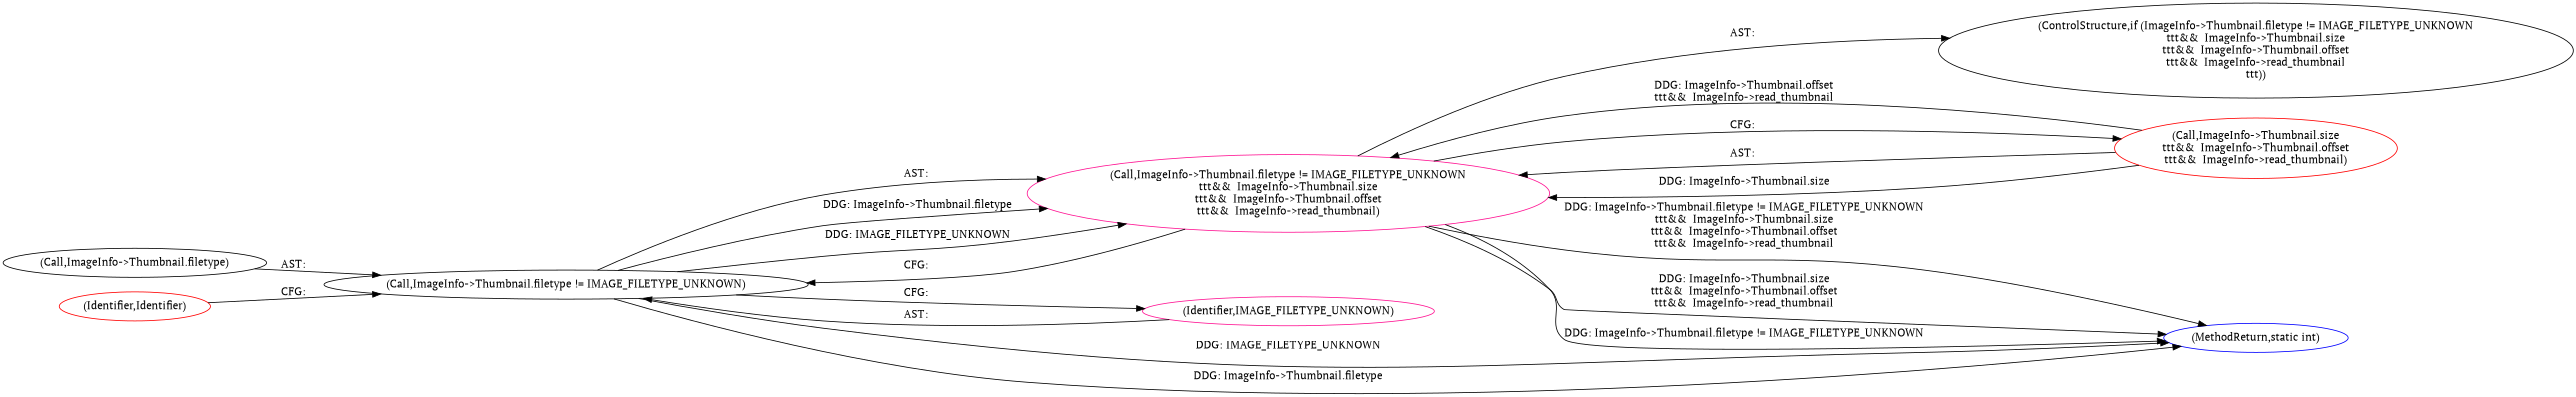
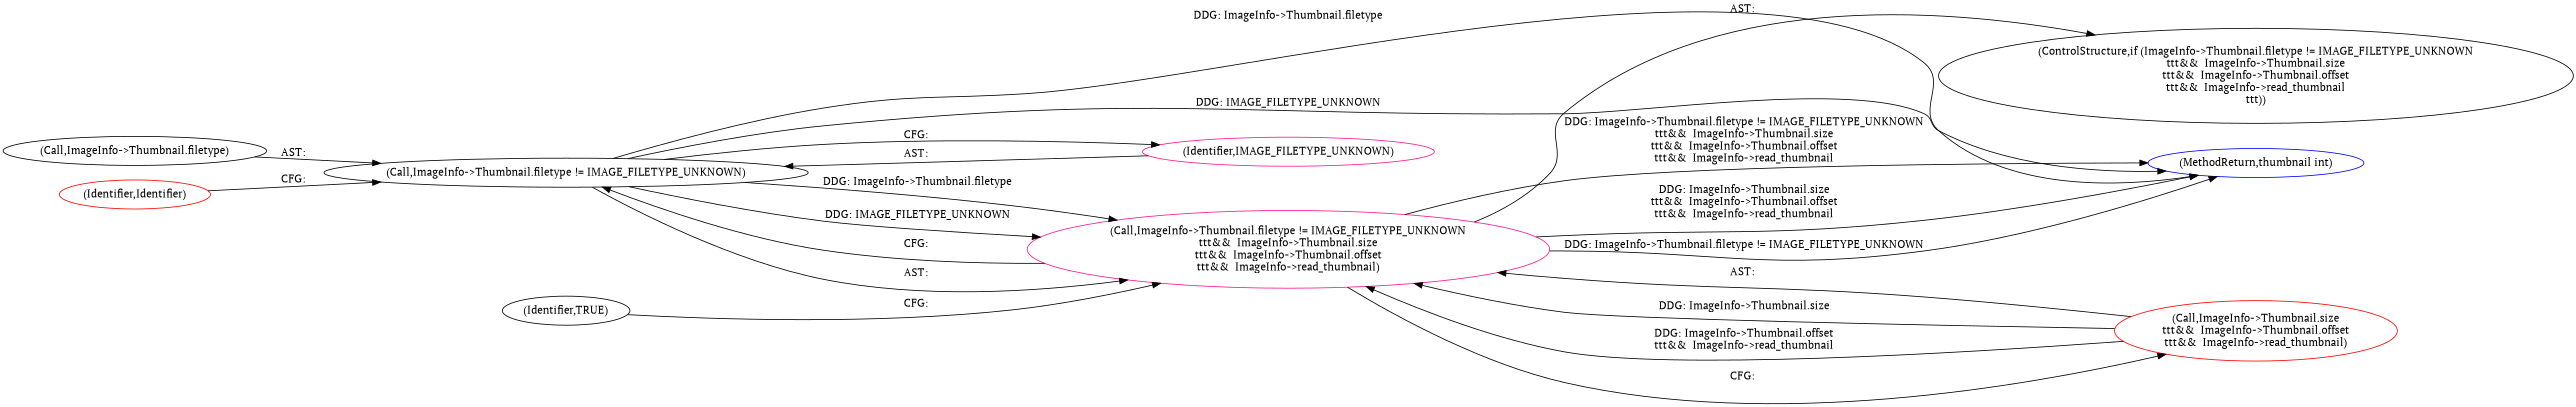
  digraph {
    fontname="PT Serif"
    rankdir=LR
    node [color=black fontname="PT Serif"]
    edge [fontname="PT Serif"]
    n1 [label="(Call,ImageInfo->Thumbnail.filetype != IMAGE_FILETYPE_UNKNOWN)"]
    n2 [color=deeppink label="(Call,ImageInfo->Thumbnail.filetype != IMAGE_FILETYPE_UNKNOWN\n\t\t\t&&  ImageInfo->Thumbnail.size\n\t\t\t&&  ImageInfo->Thumbnail.offset\n\t\t\t&&  ImageInfo->read_thumbnail)"]
    n3 [color=deeppink label="(Identifier,IMAGE_FILETYPE_UNKNOWN)"]
-   n4 [color=blue label="(MethodReturn,static int)"]
+   n4 [color=blue label="(MethodReturn,thumbnail int)"]
    n5 [color=red label="(Call,ImageInfo->Thumbnail.size\n\t\t\t&&  ImageInfo->Thumbnail.offset\n\t\t\t&&  ImageInfo->read_thumbnail)"]
    n6 [label="(ControlStructure,if (ImageInfo->Thumbnail.filetype != IMAGE_FILETYPE_UNKNOWN\n\t\t\t&&  ImageInfo->Thumbnail.size\n\t\t\t&&  ImageInfo->Thumbnail.offset\n\t\t\t&&  ImageInfo->read_thumbnail\n\t\t\t))"]
    n7 [label="(Call,ImageInfo->Thumbnail.filetype)"]
+   n8 [label="(Identifier,TRUE)"]
    n9 [color=red label="(Identifier,Identifier)"]
    n1 -> n2 [label="AST: "]
    n1 -> n2 [label="DDG: ImageInfo->Thumbnail.filetype"]
    n1 -> n2 [label="DDG: IMAGE_FILETYPE_UNKNOWN"]
    n1 -> n3 [label="CFG: "]
    n1 -> n4 [label="DDG: IMAGE_FILETYPE_UNKNOWN"]
    n1 -> n4 [label="DDG: ImageInfo->Thumbnail.filetype"]
    n2 -> n1 [label="CFG: "]
    n2 -> n4 [label="DDG: ImageInfo->Thumbnail.filetype != IMAGE_FILETYPE_UNKNOWN\n\t\t\t&&  ImageInfo->Thumbnail.size\n\t\t\t&&  ImageInfo->Thumbnail.offset\n\t\t\t&&  ImageInfo->read_thumbnail"]
    n2 -> n4 [label="DDG: ImageInfo->Thumbnail.size\n\t\t\t&&  ImageInfo->Thumbnail.offset\n\t\t\t&&  ImageInfo->read_thumbnail"]
    n2 -> n4 [label="DDG: ImageInfo->Thumbnail.filetype != IMAGE_FILETYPE_UNKNOWN"]
    n2 -> n5 [label="CFG: "]
    n2 -> n6 [label="AST: "]
    n3 -> n1 [label="AST: "]
    n5 -> n2 [label="AST: "]
    n5 -> n2 [label="DDG: ImageInfo->Thumbnail.size"]
    n5 -> n2 [label="DDG: ImageInfo->Thumbnail.offset\n\t\t\t&&  ImageInfo->read_thumbnail"]
    n7 -> n1 [label="AST: "]
+   n8 -> n2 [label="CFG: "]
    n9 -> n1 [label="CFG: "]
  }
